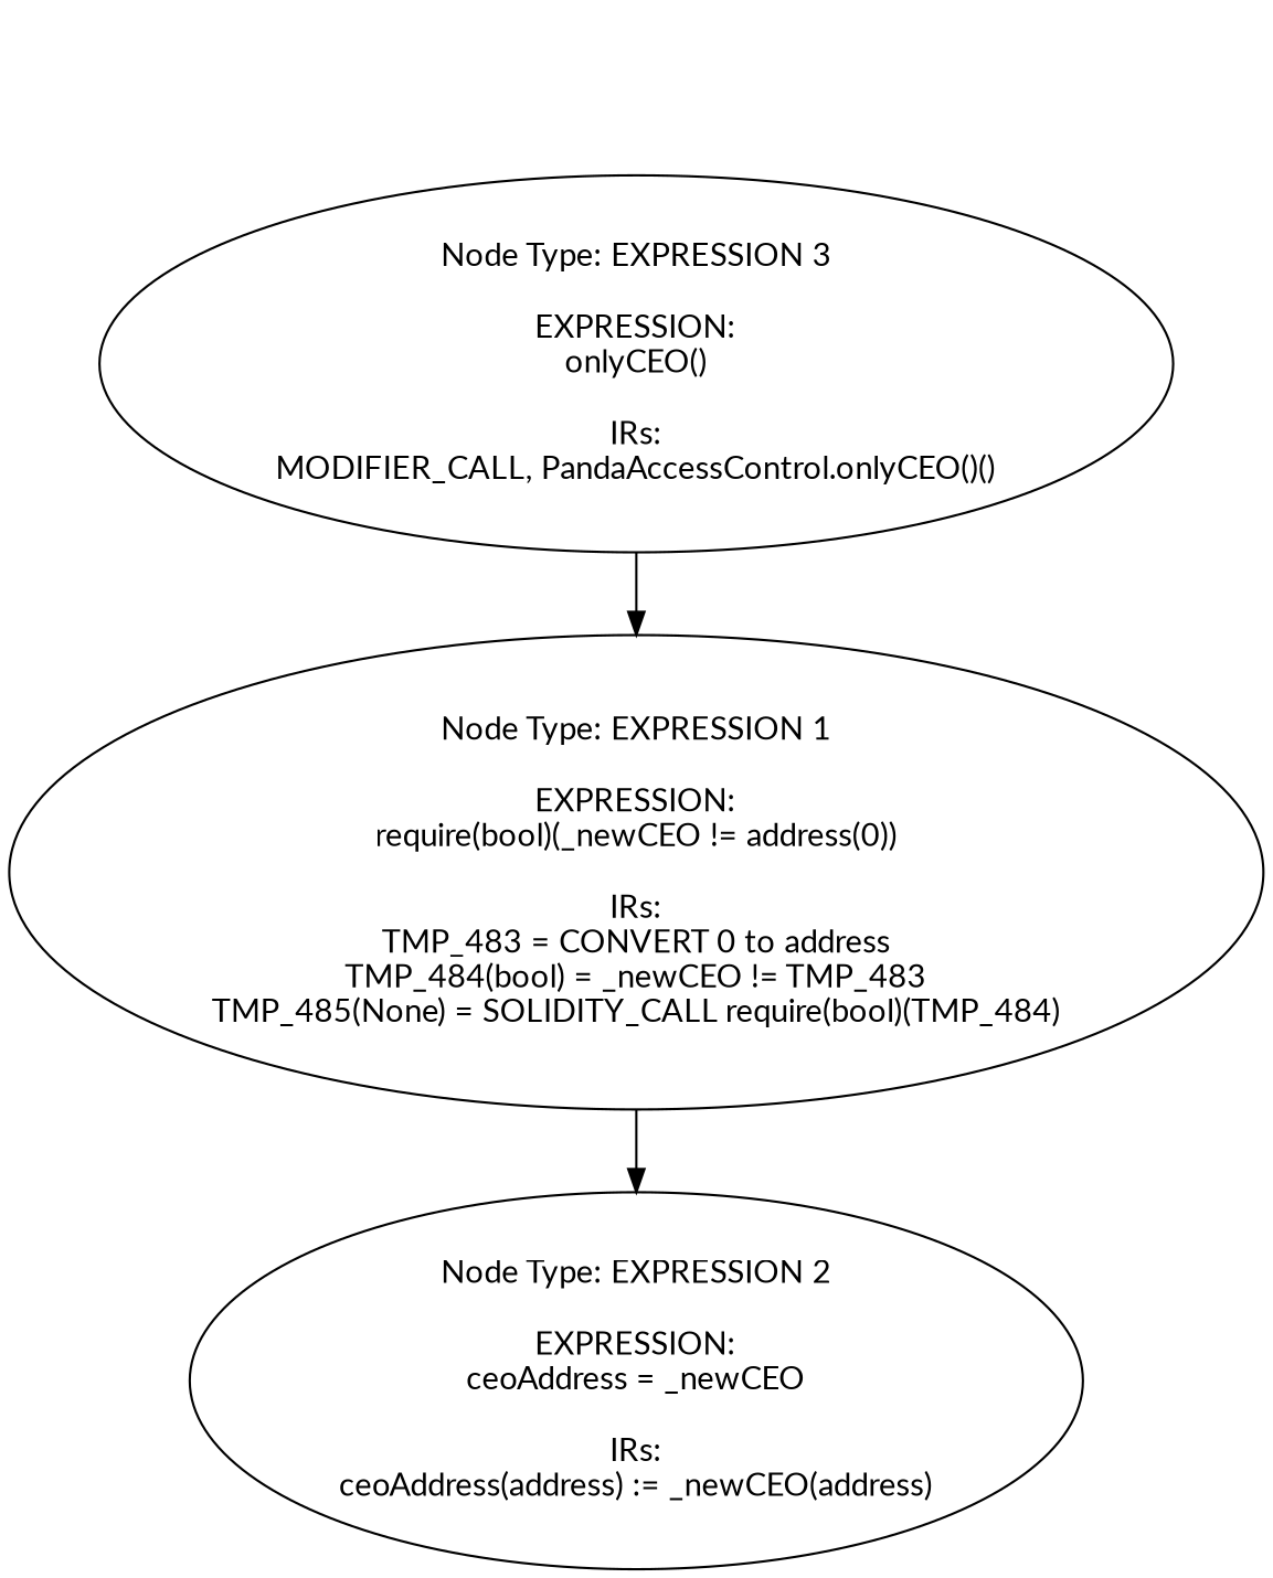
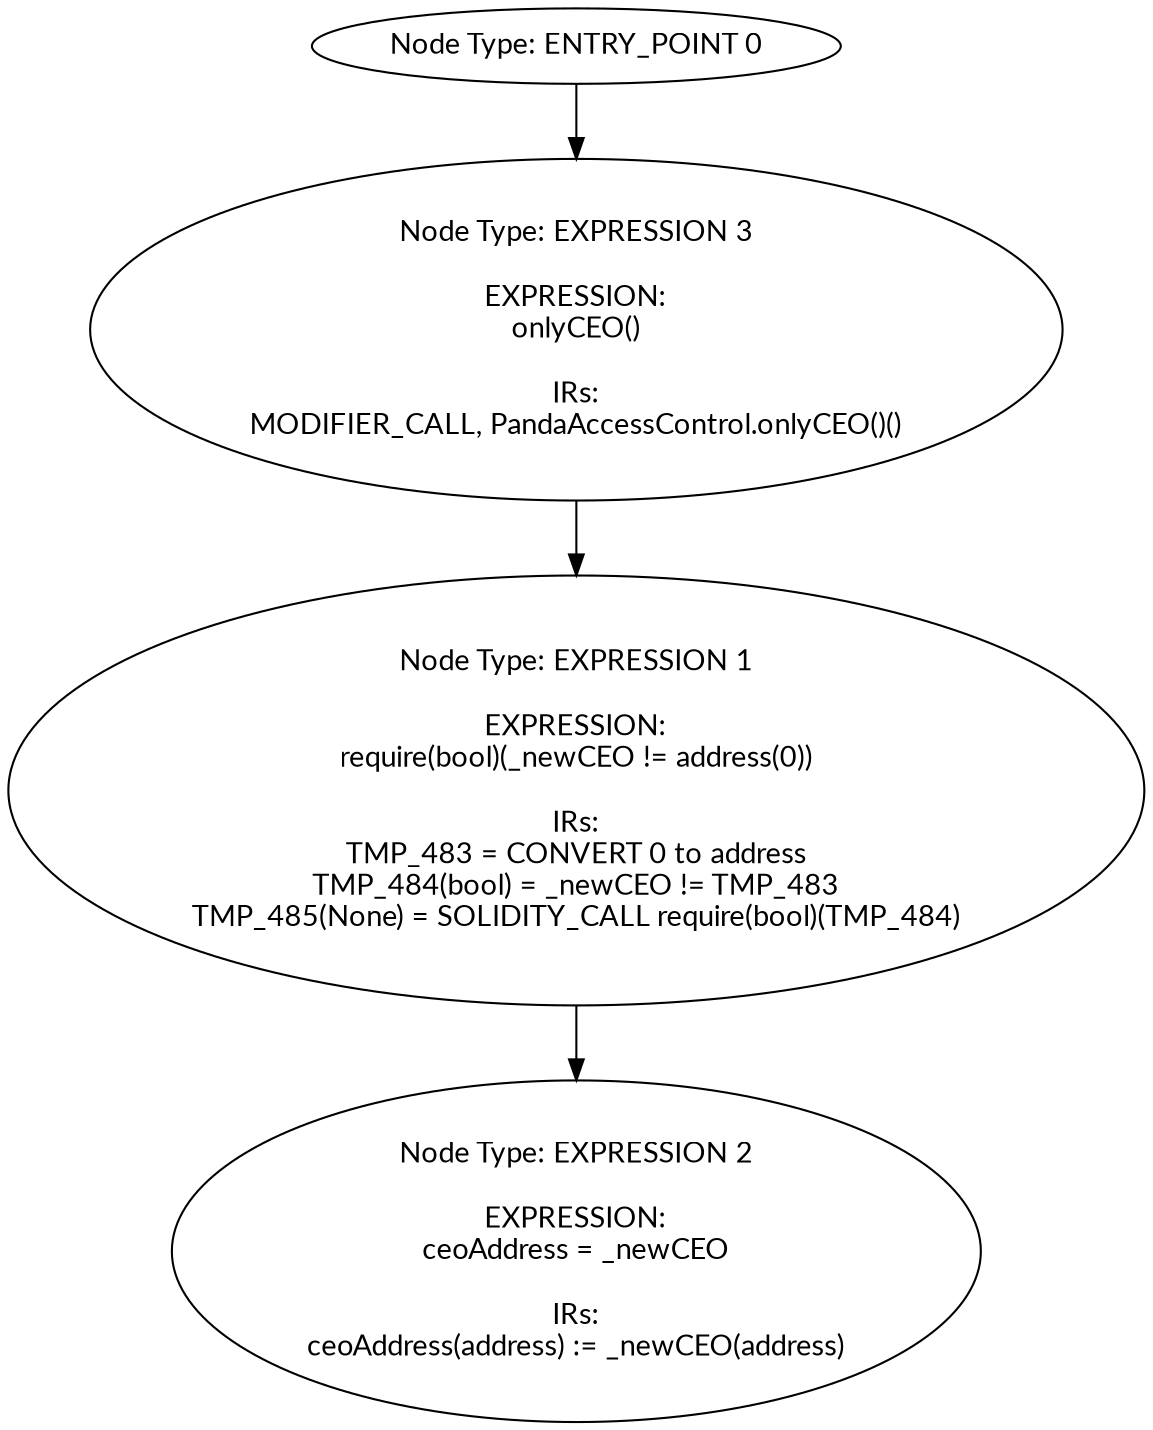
  digraph {
    fontname=Lato
    node [fontname=Lato]
    edge [fontname=Lato]
+   n1 [label="Node Type: ENTRY_POINT 0\n"]
    n2 [label="Node Type: EXPRESSION 3\n\nEXPRESSION:\nonlyCEO()\n\nIRs:\nMODIFIER_CALL, PandaAccessControl.onlyCEO()()"]
    n3 [label="Node Type: EXPRESSION 1\n\nEXPRESSION:\nrequire(bool)(_newCEO != address(0))\n\nIRs:\nTMP_483 = CONVERT 0 to address\nTMP_484(bool) = _newCEO != TMP_483\nTMP_485(None) = SOLIDITY_CALL require(bool)(TMP_484)"]
    n4 [label="Node Type: EXPRESSION 2\n\nEXPRESSION:\nceoAddress = _newCEO\n\nIRs:\nceoAddress(address) := _newCEO(address)"]
+   n1 -> n2
    n2 -> n3
    n3 -> n4
  }
